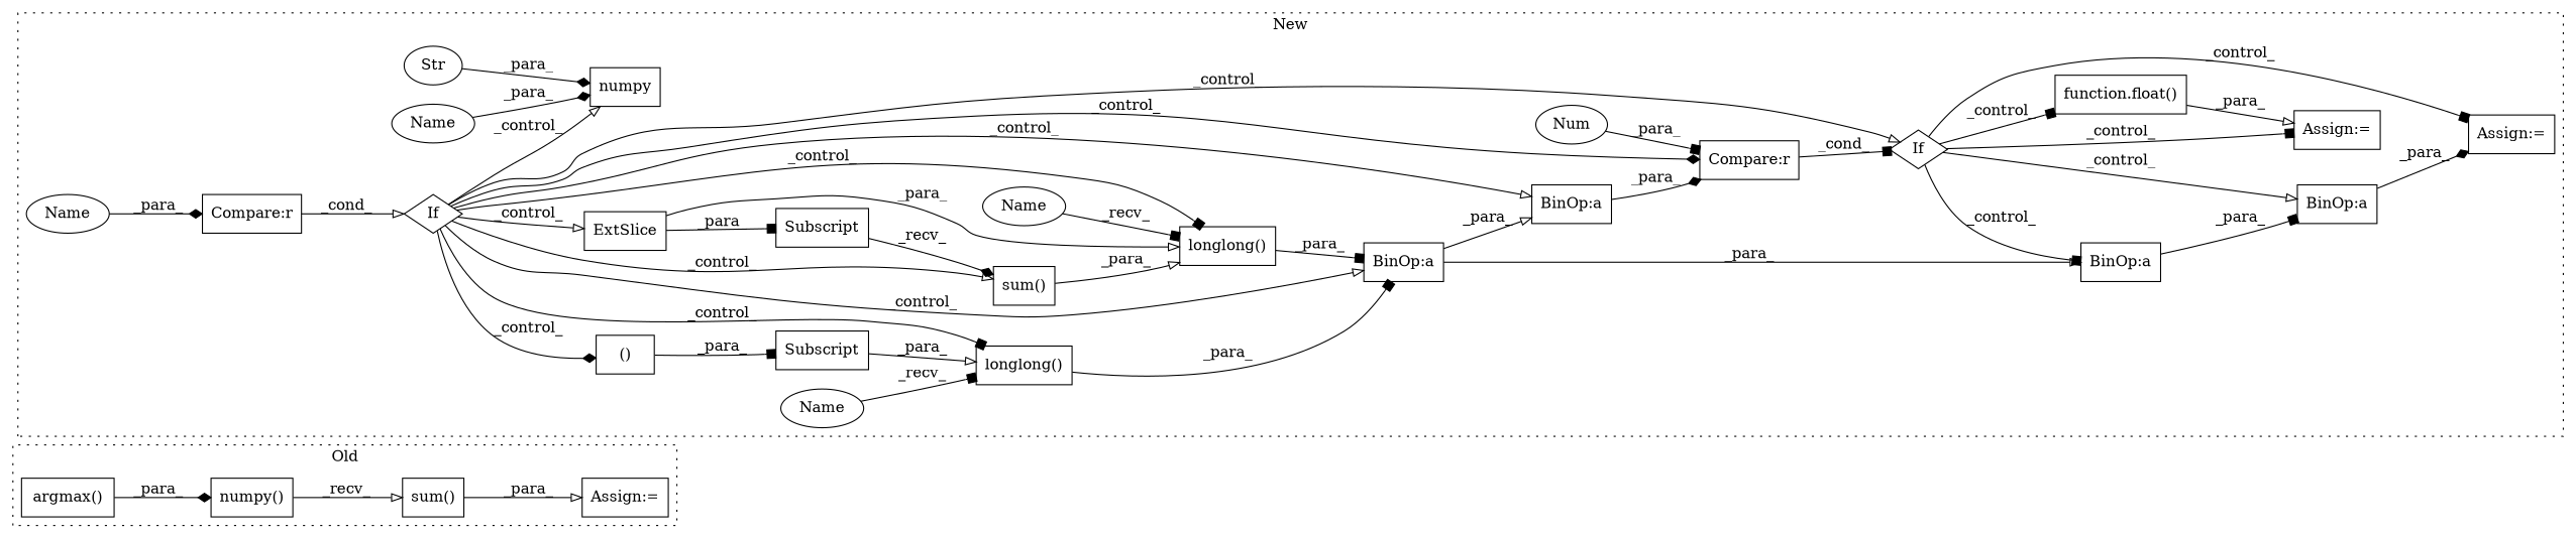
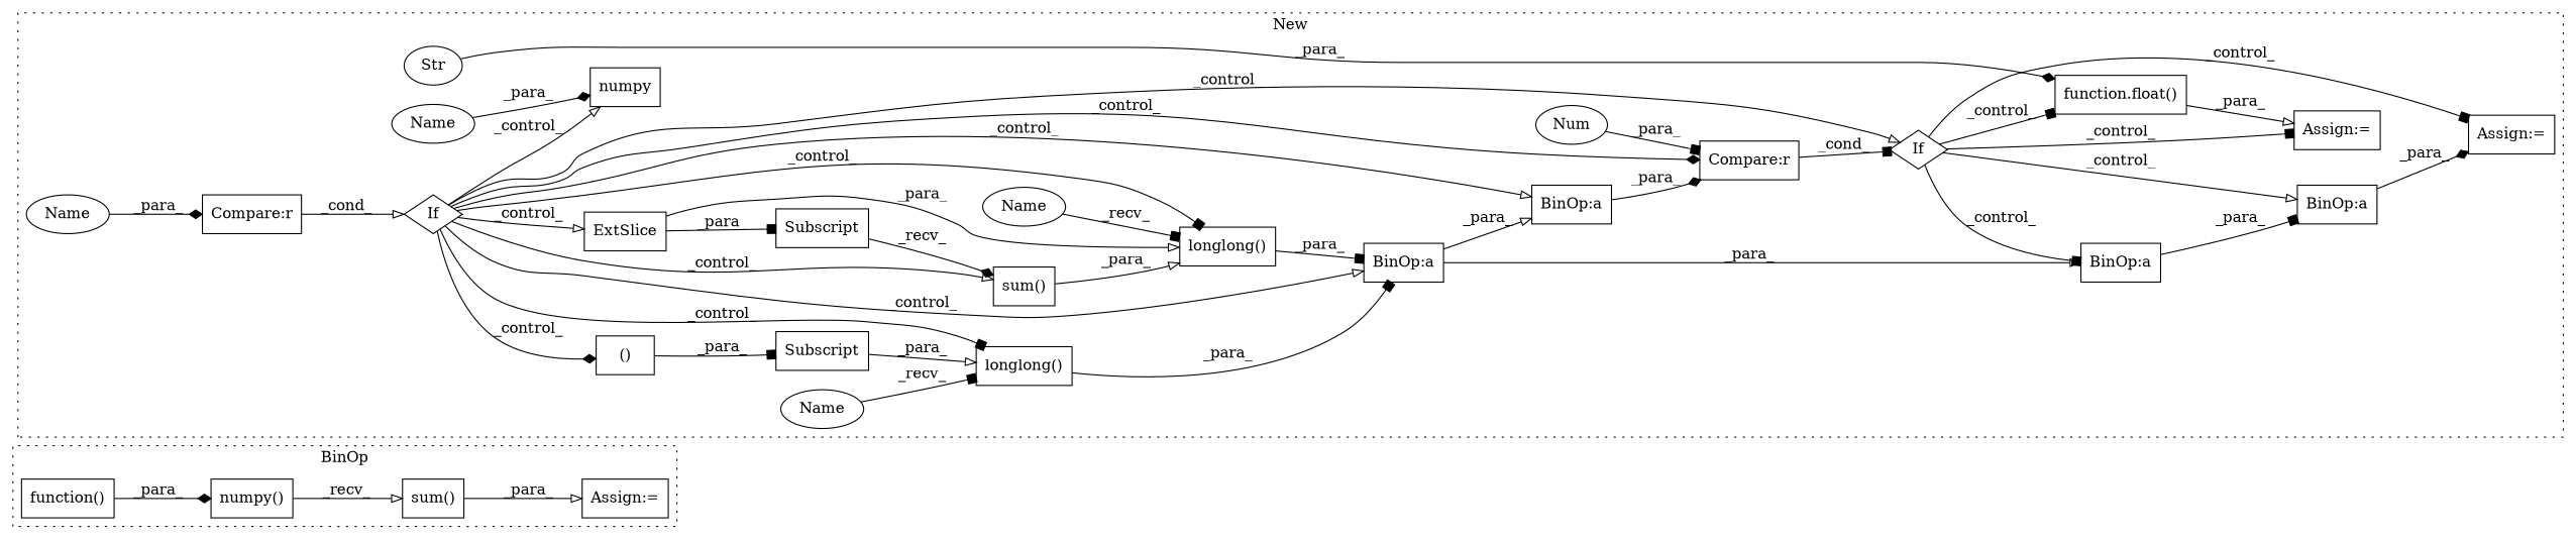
  digraph {
    rankdir=LR
    node [a=75 l=3 s=2250 shape=box]
    edge [arrowhead=onormal]
-   n1 [l="10,10" label="argmax()" s="2033,2049"]
+   n1 [l="10,10" label="function()" s="2033,2049"]
    n2 [a=68 label="Assign:=" s=2336]
    n3 [l=34 label="numpy()" s=2033]
    n4 [l=31 label="sum()" s=2339]
    n5 [a=85 l=4 label=ExtSlice]
    n6 [a=63 l="31,0" label=Subscript s="2250,0"]
    n7 [l=37 label="sum()"]
    n8 [a=96 label=If s=2380 shape=diamond]
    n9 [a=82 l=4 label="BinOp:a" s=2480]
    n10 [a=54 l=7 label="()" s=2211]
    n11 [a=96 label=If s=2032 shape=diamond]
    n12 [a=82 l=8 label="BinOp:a" s=2385]
    n13 [a=82 label="BinOp:a" s=2288]
    n14 [a=82 l=8 label="BinOp:a" s=2487]
    n15 [a=63 l="35,0" label=Subscript s="2184,0"]
    n16 [a=40 l=17 label="Compare:r" s=2383]
    n17 [a=76 l=1 label=Num s=2399 shape=ellipse]
    n18 [a=40 l=29 label="Compare:r" s=2035]
    n19 [a=93 l=7 label=numpy s=2078]
    n20 [l="6,1" label="function.float()" s="2424,2435"]
    n21 [a=66 l=5 label=Str s=2430 shape=ellipse]
    n22 [a=68 label="Assign:=" s=2421]
    n23 [a=68 label="Assign:=" s=2474]
    n24 [l="12,1" label="longlong()" s="2238,2287"]
    n25 [l="12,1" label="longlong()" s="2172,2219"]
    n26 [a=87 l=4 label=Name s=2085 shape=ellipse]
    n27 [a=87 l=4 label=Name s=2060 shape=ellipse]
    n28 [a=87 l=2 label=Name s=2238 shape=ellipse]
    n29 [a=87 l=2 label=Name s=2172 shape=ellipse]
    subgraph cluster_1 {
-     label=Old
+     label=BinOp
      style=dotted
      n1
      n2
      n3
      n4
    }
    subgraph cluster_2 {
      label=New
      style=dotted
      n5
      n6
      n7
      n8
      n9
      n10
      n11
      n12
      n13
      n14
      n15
      n16
      n17
      n18
      n19
      n20
      n21
      n22
      n23
      n24
      n25
      n26
      n27
      n28
      n29
    }
    n1 -> n3 [arrowhead=diamond label=_para_]
    n3 -> n4 [label=_recv_]
    n4 -> n2 [label=_para_]
    n5 -> n6 [arrowhead=box label=_para_]
    n5 -> n24 [label=_para_]
    n6 -> n7 [arrowhead=diamond label=_recv_]
    n7 -> n24 [label=_para_]
    n8 -> n9 [label=_control_]
    n8 -> n14 [arrowhead=box label=_control_]
    n8 -> n20 [arrowhead=box label=_control_]
    n8 -> n22 [arrowhead=box label=_control_]
    n8 -> n23 [arrowhead=box label=_control_]
    n9 -> n23 [arrowhead=diamond label=_para_]
    n10 -> n15 [arrowhead=box label=_para_]
    n11 -> n5 [label=_control_]
    n11 -> n7 [label=_control_]
    n11 -> n8 [label=_control_]
    n11 -> n10 [arrowhead=diamond label=_control_]
    n11 -> n12 [label=_control_]
    n11 -> n13 [label=_control_]
    n11 -> n16 [arrowhead=diamond label=_control_]
    n11 -> n19 [label=_control_]
    n11 -> n24 [arrowhead=box label=_control_]
    n11 -> n25 [arrowhead=box label=_control_]
    n12 -> n16 [arrowhead=diamond label=_para_]
    n13 -> n12 [label=_para_]
    n13 -> n14 [label=_para_]
    n14 -> n9 [arrowhead=box label=_para_]
    n15 -> n25 [label=_para_]
    n16 -> n8 [arrowhead=box label=_cond_]
    n17 -> n16 [arrowhead=box label=_para_]
    n18 -> n11 [label=_cond_]
    n20 -> n22 [label=_para_]
-   n21 -> n19 [arrowhead=diamond label=_para_]
+   n21 -> n20 [arrowhead=diamond label=_para_]
    n24 -> n13 [arrowhead=box label=_para_]
    n25 -> n13 [arrowhead=box label=_para_]
    n26 -> n19 [arrowhead=diamond label=_para_]
    n27 -> n18 [arrowhead=diamond label=_para_]
    n28 -> n24 [arrowhead=box label=_recv_]
    n29 -> n25 [arrowhead=box label=_recv_]
  }
